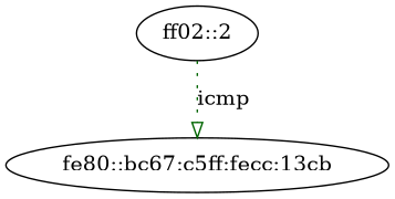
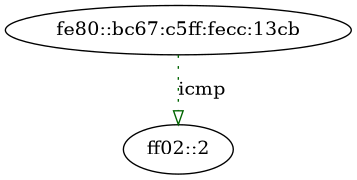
  digraph {
    node [activity_score=0.10 degree=1 total_connections=1]
    "ff02::2" [in_degree=1 out_degree=0]
    "fe80::bc67:c5ff:fecc:13cb" [in_degree=0 out_degree=1]
-   "ff02::2" -> "fe80::bc67:c5ff:fecc:13cb" [conn_state=OTH dst_port=134 history="-" label=icmp local_orig=true local_resp=false orig_bytes=32 orig_ip_bytes=224 orig_pkts=4 protocol=icmp resp_bytes=0 resp_ip_bytes=0 resp_pkts=0 service="-" src_port=133 timestamp=1747405533.293350 color=darkgreen style=dotted arrowhead=onormal]
+   "fe80::bc67:c5ff:fecc:13cb" -> "ff02::2" [conn_state=OTH dst_port=134 history="-" label=icmp local_orig=true local_resp=false orig_bytes=32 orig_ip_bytes=224 orig_pkts=4 protocol=icmp resp_bytes=0 resp_ip_bytes=0 resp_pkts=0 service="-" src_port=133 timestamp=1747405533.293350 color=darkgreen style=dotted arrowhead=onormal]
  }
